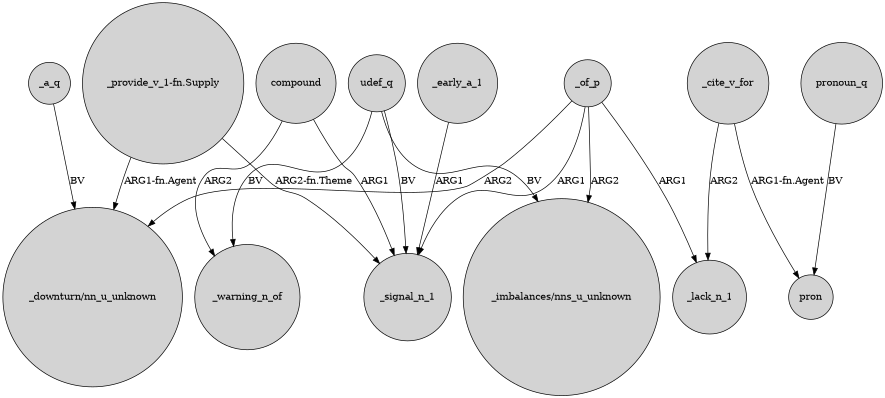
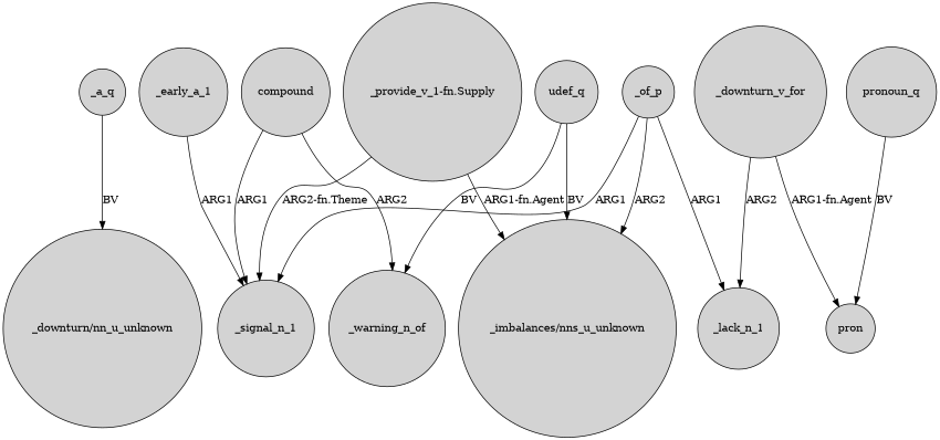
  digraph {
    node [shape=circle style=filled]
    _a_q
    "_downturn/nn_u_unknown"
    udef_q
    _signal_n_1
    _warning_n_of
    "_imbalances/nns_u_unknown"
    compound
-   _cite_v_for
+   _cite_v_for [label=_downturn_v_for]
    _lack_n_1
    pron
    _early_a_1
    _of_p
    "_provide_v_1-fn.Supply"
    pronoun_q
    _a_q -> "_downturn/nn_u_unknown" [label=BV]
-   udef_q -> _signal_n_1 [label=BV]
    udef_q -> _warning_n_of [label=BV]
    udef_q -> "_imbalances/nns_u_unknown" [label=BV]
    compound -> _signal_n_1 [label=ARG1]
    compound -> _warning_n_of [label=ARG2]
    _cite_v_for -> _lack_n_1 [label=ARG2]
    _cite_v_for -> pron [label="ARG1-fn.Agent"]
    _early_a_1 -> _signal_n_1 [label=ARG1]
-   _of_p -> "_downturn/nn_u_unknown" [label=ARG2]
    _of_p -> _signal_n_1 [label=ARG1]
    _of_p -> "_imbalances/nns_u_unknown" [label=ARG2]
    _of_p -> _lack_n_1 [label=ARG1]
    "_provide_v_1-fn.Supply" -> _signal_n_1 [label="ARG2-fn.Theme"]
-   "_provide_v_1-fn.Supply" -> "_downturn/nn_u_unknown" [label="ARG1-fn.Agent"]
+   "_provide_v_1-fn.Supply" -> "_imbalances/nns_u_unknown" [label="ARG1-fn.Agent"]
    pronoun_q -> pron [label=BV]
  }
